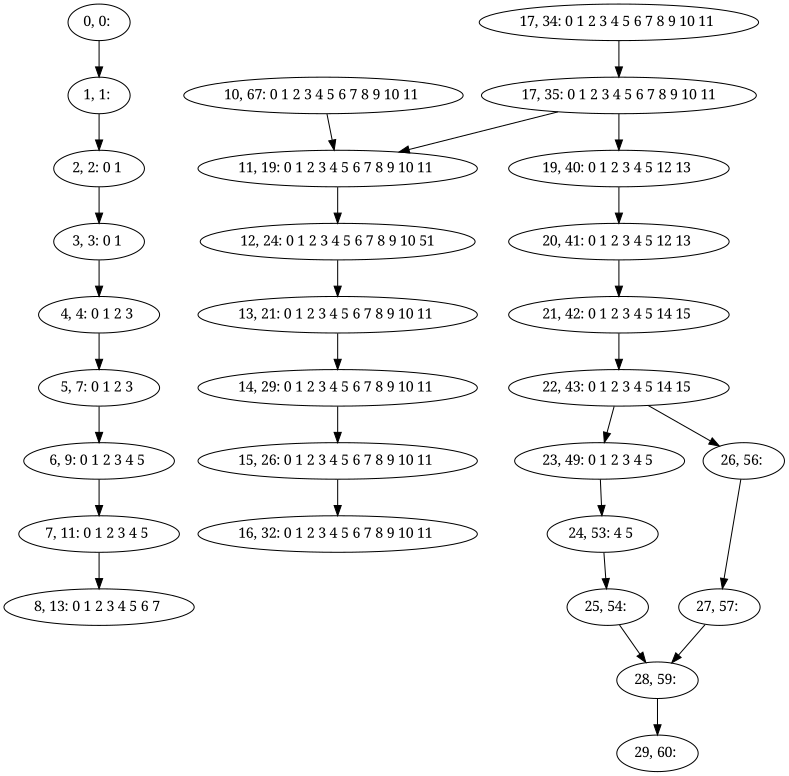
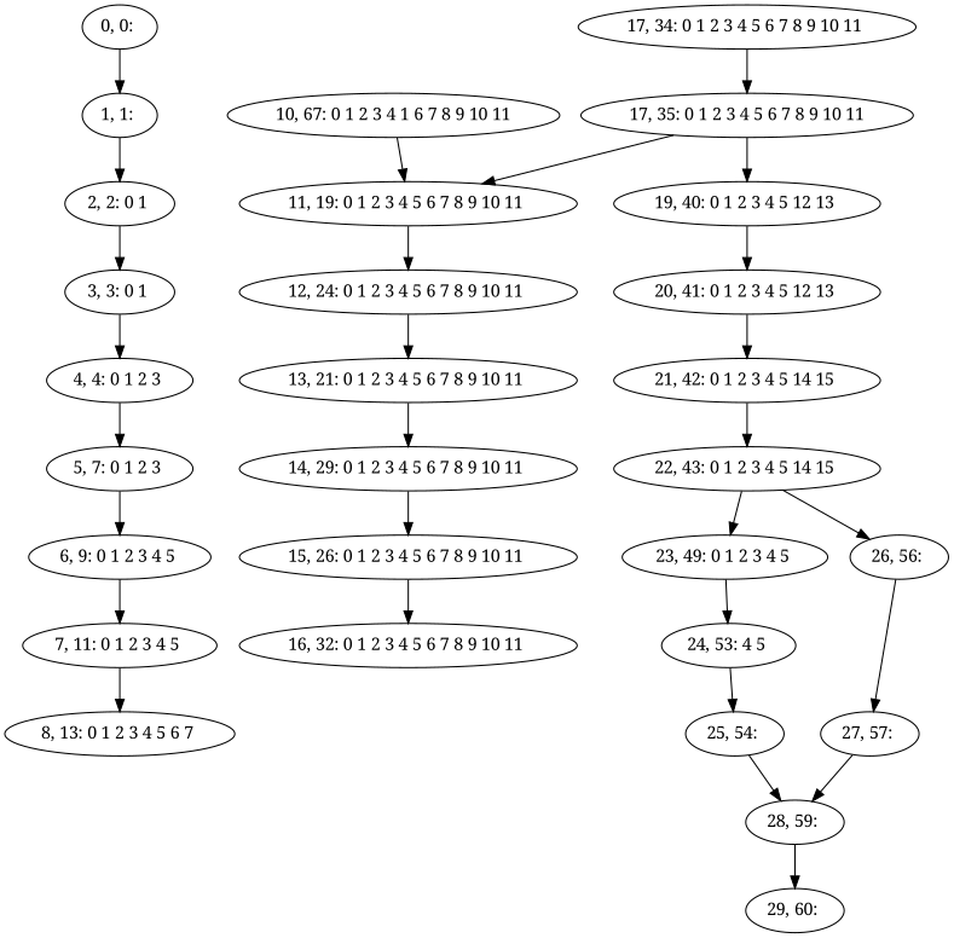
  digraph {
    fontname="Noto Serif"
    node [fontname="Noto Serif"]
    edge [fontname="Noto Serif"]
    n1 [label="0, 0: "]
    n2 [label="1, 1: "]
    n3 [label="2, 2: 0 1 "]
    n4 [label="3, 3: 0 1 "]
    n5 [label="4, 4: 0 1 2 3 "]
    n6 [label="5, 7: 0 1 2 3 "]
    n7 [label="6, 9: 0 1 2 3 4 5 "]
    n8 [label="7, 11: 0 1 2 3 4 5 "]
    n9 [label="8, 13: 0 1 2 3 4 5 6 7 "]
-   n10 [label="10, 67: 0 1 2 3 4 5 6 7 8 9 10 11 "]
+   n10 [label="10, 67: 0 1 2 3 4 1 6 7 8 9 10 11"]
    n11 [label="11, 19: 0 1 2 3 4 5 6 7 8 9 10 11 "]
-   n12 [label="12, 24: 0 1 2 3 4 5 6 7 8 9 10 51"]
+   n12 [label="12, 24: 0 1 2 3 4 5 6 7 8 9 10 11 "]
    n13 [label="13, 21: 0 1 2 3 4 5 6 7 8 9 10 11 "]
    n14 [label="14, 29: 0 1 2 3 4 5 6 7 8 9 10 11 "]
    n15 [label="15, 26: 0 1 2 3 4 5 6 7 8 9 10 11 "]
    n16 [label="16, 32: 0 1 2 3 4 5 6 7 8 9 10 11 "]
    n17 [label="17, 34: 0 1 2 3 4 5 6 7 8 9 10 11 "]
    n18 [label="17, 35: 0 1 2 3 4 5 6 7 8 9 10 11"]
    n19 [label="19, 40: 0 1 2 3 4 5 12 13 "]
    n20 [label="20, 41: 0 1 2 3 4 5 12 13 "]
    n21 [label="21, 42: 0 1 2 3 4 5 14 15 "]
    n22 [label="22, 43: 0 1 2 3 4 5 14 15 "]
    n23 [label="23, 49: 0 1 2 3 4 5 "]
    n24 [label="26, 56: "]
    n25 [label="24, 53: 4 5 "]
    n26 [label="27, 57: "]
    n27 [label="25, 54: "]
    n28 [label="28, 59: "]
    n29 [label="29, 60: "]
    n1 -> n2
    n2 -> n3
    n3 -> n4
    n4 -> n5
    n5 -> n6
    n6 -> n7
    n7 -> n8
    n8 -> n9
    n10 -> n11
    n11 -> n12
    n12 -> n13
    n13 -> n14
    n14 -> n15
    n15 -> n16
    n17 -> n18
    n18 -> n11
    n18 -> n19
    n19 -> n20
    n20 -> n21
    n21 -> n22
    n22 -> n23
    n22 -> n24
    n23 -> n25
    n24 -> n26
    n25 -> n27
    n26 -> n28
    n27 -> n28
    n28 -> n29
  }
